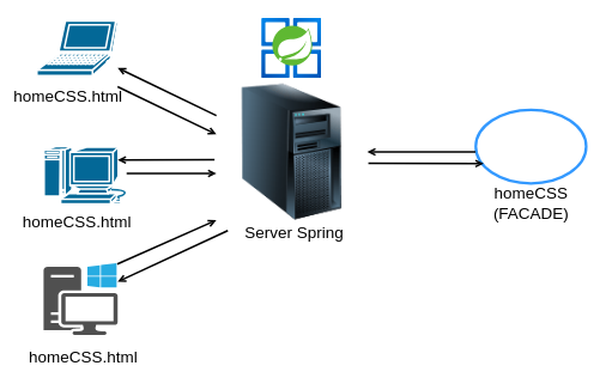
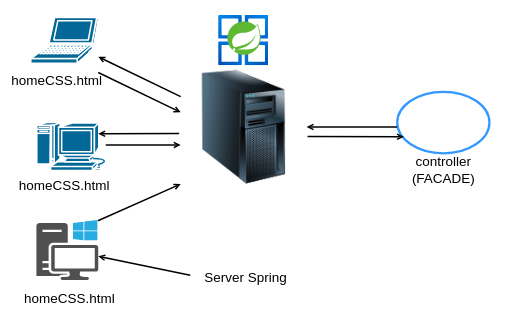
  <mxCell id="0" />
  <mxCell id="1" parent="0" />
  <mxCell id="2" value="" style="vsdxID=49;fillColor=none;gradientColor=none;shape=stencil(vVHLDsIgEPwajiQU4hfU+h8bu7RELM2CFv9eyMZYjCcP3mZ2Zh/ZEaaPM6wotIqJwgU3N6ZZmKPQ2i0zkksFCTMI09tAOFG4LSPzFaqzomu41wmZ+1Tt0OrB7MD0xE6gc5EoN5qi1vsa1Kmvo1SWkF2UFBIkF5ZmqweaUJY10nqYGiluiOuu3P182P/OKuD9Zuu855T2+mcspcSRmuEJ);strokeColor=#3399ff;strokeWidth=3;points=[[0.5,0,0],[0.5,0.5,0],[0.5,0.5,0],[0.5,0.5,0],[1,0.5,0]];labelBackgroundColor=none;rounded=0;html=1;whiteSpace=wrap;" vertex="1" parent="1"><mxGeometry x="529" y="122" width="123" height="82" as="geometry" /></mxCell>
  <mxCell id="3" value="&lt;div style=&quot;font-size: 1px&quot;&gt;&lt;p style=&quot;text-align:center;margin-left:0;margin-right:0;margin-top:0px;margin-bottom:0px;text-indent:0;vertical-align:middle;direction:ltr;&quot;&gt;&lt;/p&gt;&lt;/div&gt;" style="vsdxID=87;edgeStyle=none;startArrow=none;endArrow=open;startSize=5;endSize=5;strokeWidth=2;strokeColor=#000000;spacingTop=0;spacingBottom=0;spacingLeft=0;spacingRight=0;verticalAlign=middle;html=1;labelBackgroundColor=#ffffff;rounded=0;align=center;exitX=-0.002;exitY=0.573;exitDx=0;exitDy=0;exitPerimeter=0;" edge="1" parent="1" source="2" target="6"><mxGeometry relative="1" as="geometry"><mxPoint x="74" y="-40" as="offset" /><Array as="points" /><mxPoint x="528.326" y="165.65" as="sourcePoint" /><mxPoint x="413" y="166" as="targetPoint" /></mxGeometry></mxCell>
  <mxCell id="4" value="&lt;div style=&quot;font-size: 1px&quot;&gt;&lt;p style=&quot;text-align:center;margin-left:0;margin-right:0;margin-top:0px;margin-bottom:0px;text-indent:0;vertical-align:middle;direction:ltr;&quot;&gt;&lt;/p&gt;&lt;/div&gt;" style="vsdxID=87;edgeStyle=none;startArrow=none;endArrow=open;startSize=5;endSize=5;strokeWidth=2;strokeColor=#000000;spacingTop=0;spacingBottom=0;spacingLeft=0;spacingRight=0;verticalAlign=middle;html=1;labelBackgroundColor=#ffffff;rounded=0;align=center;entryX=0.072;entryY=0.733;entryDx=0;entryDy=0;entryPerimeter=0;exitX=1.008;exitY=0.583;exitDx=0;exitDy=0;exitPerimeter=0;" edge="1" parent="1" source="6" target="2"><mxGeometry relative="1" as="geometry"><mxPoint x="74" y="-40" as="offset" /><Array as="points" /><mxPoint x="419" y="182" as="sourcePoint" /><mxPoint x="529" y="182" as="targetPoint" /></mxGeometry></mxCell>
  <mxCell id="5" value="" style="image;aspect=fixed;html=1;points=[];align=center;fontSize=12;image=img/lib/azure2/compute/Azure_Spring_Cloud.svg;" vertex="1" parent="1"><mxGeometry x="290.5" y="20" width="67" height="67" as="geometry" /></mxCell>
  <mxCell id="6" value="" style="image;html=1;image=img/lib/clip_art/computers/Server_Tower_128x128.png" vertex="1" parent="1"><mxGeometry x="240" y="93" width="168" height="152" as="geometry" /></mxCell>
- <mxCell id="7" value="&lt;font style=&quot;font-size: 18px;&quot;&gt;Server&amp;nbsp;&lt;/font&gt;&lt;span style=&quot;font-size: 18px;&quot;&gt;Spring&lt;/span&gt;" style="text;html=1;align=center;verticalAlign=middle;whiteSpace=wrap;rounded=0;" vertex="1" parent="1"><mxGeometry x="257" y="245" width="140" height="30" as="geometry" /></mxCell>
+ <mxCell id="7" value="&lt;font style=&quot;font-size: 18px;&quot;&gt;Server&amp;nbsp;&lt;/font&gt;&lt;span style=&quot;font-size: 18px;&quot;&gt;Spring&lt;/span&gt;" style="text;html=1;align=center;verticalAlign=middle;whiteSpace=wrap;rounded=0;" vertex="1" parent="1"><mxGeometry x="257" y="355" width="140" height="30" as="geometry" /></mxCell>
  <mxCell id="8" value="" style="shape=mxgraph.cisco.computers_and_peripherals.laptop;html=1;pointerEvents=1;dashed=0;fillColor=#036897;strokeColor=#ffffff;strokeWidth=2;verticalLabelPosition=bottom;verticalAlign=top;align=center;outlineConnect=0;" vertex="1" parent="1"><mxGeometry x="40" y="23" width="90" height="61" as="geometry" /></mxCell>
  <mxCell id="9" value="" style="shape=mxgraph.cisco.computers_and_peripherals.macintosh;html=1;pointerEvents=1;dashed=0;fillColor=#036897;strokeColor=#ffffff;strokeWidth=2;verticalLabelPosition=bottom;verticalAlign=top;align=center;outlineConnect=0;" vertex="1" parent="1"><mxGeometry x="47.5" y="163" width="99" height="64" as="geometry" /></mxCell>
  <mxCell id="10" value="" style="sketch=0;pointerEvents=1;shadow=0;dashed=0;html=1;strokeColor=none;fillColor=#505050;labelPosition=center;verticalLabelPosition=bottom;verticalAlign=top;outlineConnect=0;align=center;shape=mxgraph.office.devices.workstation_pc;" vertex="1" parent="1"><mxGeometry x="47.5" y="293" width="82.5" height="80" as="geometry" /></mxCell>
  <mxCell id="11" value="&lt;div style=&quot;font-size: 1px&quot;&gt;&lt;p style=&quot;text-align:center;margin-left:0;margin-right:0;margin-top:0px;margin-bottom:0px;text-indent:0;vertical-align:middle;direction:ltr;&quot;&gt;&lt;/p&gt;&lt;/div&gt;" style="vsdxID=87;edgeStyle=none;startArrow=none;endArrow=open;startSize=5;endSize=5;strokeWidth=2;strokeColor=#000000;spacingTop=0;spacingBottom=0;spacingLeft=0;spacingRight=0;verticalAlign=middle;html=1;labelBackgroundColor=#ffffff;rounded=0;align=center;" edge="1" parent="1" source="6" target="8"><mxGeometry relative="1" as="geometry"><mxPoint x="74" y="-40" as="offset" /><Array as="points" /><mxPoint x="180" y="113" as="sourcePoint" /><mxPoint x="64.674" y="113.35" as="targetPoint" /></mxGeometry></mxCell>
  <mxCell id="12" value="&lt;div style=&quot;font-size: 1px&quot;&gt;&lt;p style=&quot;text-align:center;margin-left:0;margin-right:0;margin-top:0px;margin-bottom:0px;text-indent:0;vertical-align:middle;direction:ltr;&quot;&gt;&lt;/p&gt;&lt;/div&gt;" style="vsdxID=87;edgeStyle=none;startArrow=none;endArrow=open;startSize=5;endSize=5;strokeWidth=2;strokeColor=#000000;spacingTop=0;spacingBottom=0;spacingLeft=0;spacingRight=0;verticalAlign=middle;html=1;labelBackgroundColor=#ffffff;rounded=0;align=center;" edge="1" parent="1"><mxGeometry relative="1" as="geometry"><mxPoint x="74" y="-40" as="offset" /><Array as="points" /><mxPoint x="130" y="96.247" as="sourcePoint" /><mxPoint x="240" y="149.406" as="targetPoint" /></mxGeometry></mxCell>
  <mxCell id="13" value="&lt;div style=&quot;font-size: 1px&quot;&gt;&lt;p style=&quot;text-align:center;margin-left:0;margin-right:0;margin-top:0px;margin-bottom:0px;text-indent:0;vertical-align:middle;direction:ltr;&quot;&gt;&lt;/p&gt;&lt;/div&gt;" style="vsdxID=87;edgeStyle=none;startArrow=none;endArrow=open;startSize=5;endSize=5;strokeWidth=2;strokeColor=#000000;spacingTop=0;spacingBottom=0;spacingLeft=0;spacingRight=0;verticalAlign=middle;html=1;labelBackgroundColor=#ffffff;rounded=0;align=center;exitX=-0.012;exitY=0.662;exitDx=0;exitDy=0;exitPerimeter=0;" edge="1" parent="1"><mxGeometry relative="1" as="geometry"><mxPoint x="74" y="-40" as="offset" /><Array as="points" /><mxPoint x="237.984" y="177.624" as="sourcePoint" /><mxPoint x="130" y="178" as="targetPoint" /></mxGeometry></mxCell>
  <mxCell id="14" value="&lt;div style=&quot;font-size: 1px&quot;&gt;&lt;p style=&quot;text-align:center;margin-left:0;margin-right:0;margin-top:0px;margin-bottom:0px;text-indent:0;vertical-align:middle;direction:ltr;&quot;&gt;&lt;/p&gt;&lt;/div&gt;" style="vsdxID=87;edgeStyle=none;startArrow=none;endArrow=open;startSize=5;endSize=5;strokeWidth=2;strokeColor=#000000;spacingTop=0;spacingBottom=0;spacingLeft=0;spacingRight=0;verticalAlign=middle;html=1;labelBackgroundColor=#ffffff;rounded=0;align=center;entryX=0;entryY=0.75;entryDx=0;entryDy=0;exitX=0.934;exitY=0.469;exitDx=0;exitDy=0;exitPerimeter=0;" edge="1" parent="1" source="9"><mxGeometry relative="1" as="geometry"><mxPoint x="74" y="-40" as="offset" /><Array as="points" /><mxPoint x="140" y="193" as="sourcePoint" /><mxPoint x="240" y="193" as="targetPoint" /></mxGeometry></mxCell>
  <mxCell id="15" value="&lt;div style=&quot;font-size: 1px&quot;&gt;&lt;p style=&quot;text-align:center;margin-left:0;margin-right:0;margin-top:0px;margin-bottom:0px;text-indent:0;vertical-align:middle;direction:ltr;&quot;&gt;&lt;/p&gt;&lt;/div&gt;" style="vsdxID=87;edgeStyle=none;startArrow=none;endArrow=open;startSize=5;endSize=5;strokeWidth=2;strokeColor=#000000;spacingTop=0;spacingBottom=0;spacingLeft=0;spacingRight=0;verticalAlign=middle;html=1;labelBackgroundColor=#ffffff;rounded=0;align=center;exitX=-0.03;exitY=0.39;exitDx=0;exitDy=0;exitPerimeter=0;" edge="1" parent="1" source="7" target="10"><mxGeometry relative="1" as="geometry"><mxPoint x="74" y="-40" as="offset" /><Array as="points" /><mxPoint x="180" y="283" as="sourcePoint" /><mxPoint x="120" y="333" as="targetPoint" /></mxGeometry></mxCell>
  <mxCell id="16" value="&lt;div style=&quot;font-size: 1px&quot;&gt;&lt;p style=&quot;text-align:center;margin-left:0;margin-right:0;margin-top:0px;margin-bottom:0px;text-indent:0;vertical-align:middle;direction:ltr;&quot;&gt;&lt;/p&gt;&lt;/div&gt;" style="vsdxID=87;edgeStyle=none;startArrow=none;endArrow=open;startSize=5;endSize=5;strokeWidth=2;strokeColor=#000000;spacingTop=0;spacingBottom=0;spacingLeft=0;spacingRight=0;verticalAlign=middle;html=1;labelBackgroundColor=#ffffff;rounded=0;align=center;entryX=0;entryY=1;entryDx=0;entryDy=0;exitX=0.995;exitY=-0.012;exitDx=0;exitDy=0;exitPerimeter=0;" edge="1" parent="1" target="6"><mxGeometry relative="1" as="geometry"><mxPoint x="74" y="-40" as="offset" /><Array as="points" /><mxPoint x="129.588" y="294.04" as="sourcePoint" /><mxPoint x="237.984" y="247" as="targetPoint" /></mxGeometry></mxCell>
  <mxCell id="17" value="&lt;font style=&quot;font-size: 18px;&quot;&gt;homeCSS.html&lt;/font&gt;" style="text;html=1;align=center;verticalAlign=middle;whiteSpace=wrap;rounded=0;" vertex="1" parent="1"><mxGeometry x="20" y="93" width="110" height="30" as="geometry" /></mxCell>
  <mxCell id="18" value="&lt;font style=&quot;font-size: 18px;&quot;&gt;homeCSS.html&lt;/font&gt;" style="text;html=1;align=center;verticalAlign=middle;whiteSpace=wrap;rounded=0;" vertex="1" parent="1"><mxGeometry x="30" y="233" width="110" height="30" as="geometry" /></mxCell>
  <mxCell id="19" value="&lt;font style=&quot;font-size: 18px;&quot;&gt;homeCSS.html&lt;/font&gt;" style="text;html=1;align=center;verticalAlign=middle;whiteSpace=wrap;rounded=0;" vertex="1" parent="1"><mxGeometry x="36.5" y="383" width="110" height="30" as="geometry" /></mxCell>
- <mxCell id="20" value="&lt;font style=&quot;font-size: 18px;&quot;&gt;homeCSS (FACADE)&lt;/font&gt;" style="text;html=1;align=center;verticalAlign=middle;whiteSpace=wrap;rounded=0;" vertex="1" parent="1"><mxGeometry x="560.5" y="212" width="60" height="30" as="geometry" /></mxCell>
+ <mxCell id="20" value="&lt;font style=&quot;font-size: 18px;&quot;&gt;controller (FACADE)&lt;/font&gt;" style="text;html=1;align=center;verticalAlign=middle;whiteSpace=wrap;rounded=0;" vertex="1" parent="1"><mxGeometry x="560.5" y="212" width="60" height="30" as="geometry" /></mxCell>
